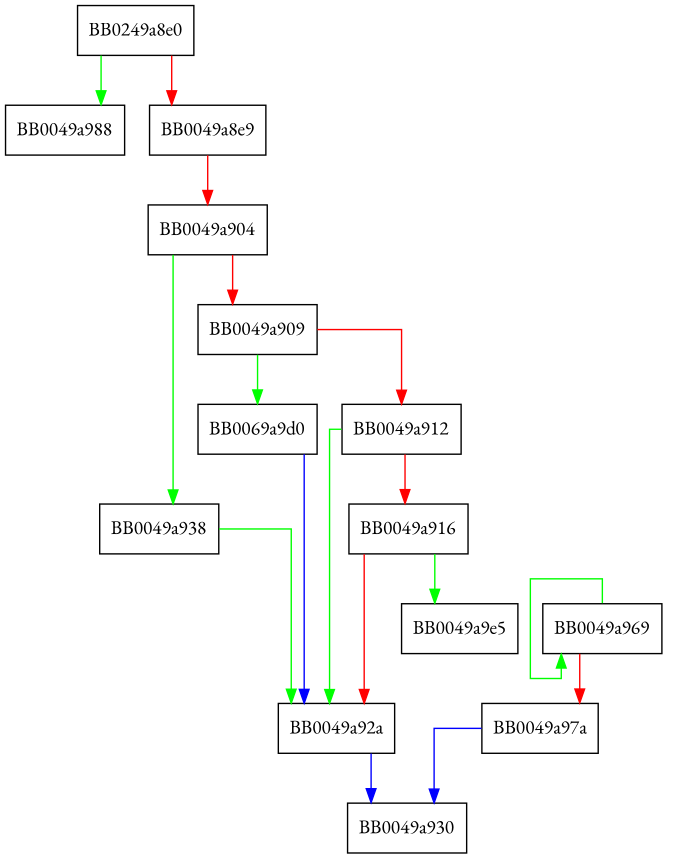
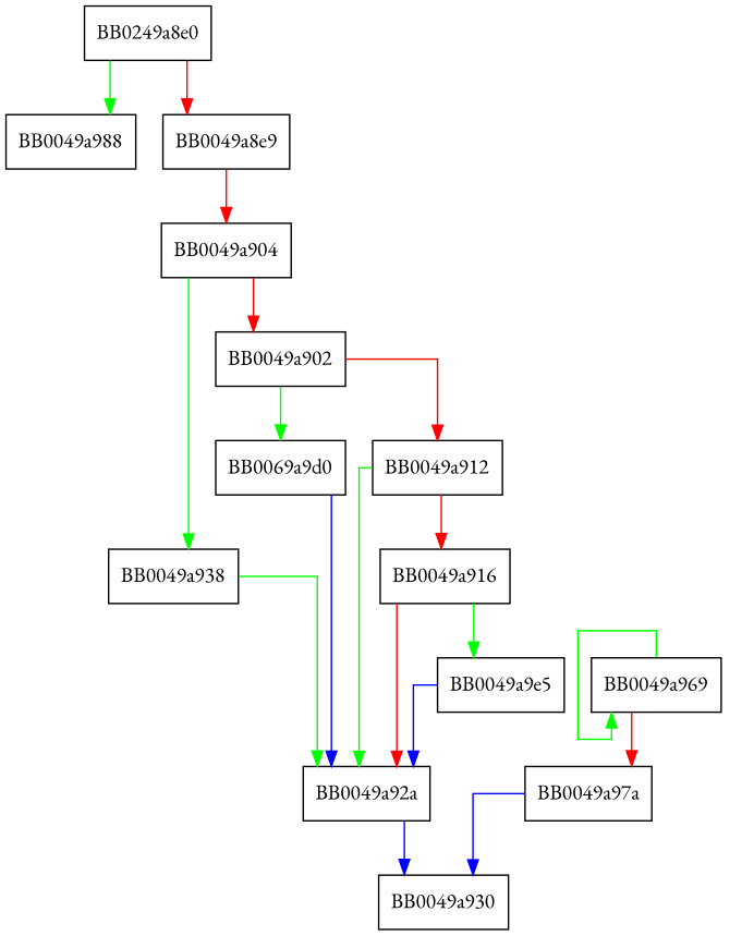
  digraph {
    fontname="EB Garamond"
    splines=ortho
    node [fontname="EB Garamond" shape=box]
    edge [color=green fontname="EB Garamond"]
    n1 [label=BB0249a8e0]
    BB0049a988
    BB0049a8e9
    BB0049a904
    BB0049a938
-   BB0049a909
+   BB0049a909 [label=BB0049a902]
    BB0049a92a
    n8 [label=BB0069a9d0]
    BB0049a912
    BB0049a930
    BB0049a916
    BB0049a9e5
    BB0049a969
    BB0049a97a
    n1 -> BB0049a988
    n1 -> BB0049a8e9 [color=red]
    BB0049a8e9 -> BB0049a904 [color=red]
    BB0049a904 -> BB0049a938
    BB0049a904 -> BB0049a909 [color=red]
    BB0049a938 -> BB0049a92a
    BB0049a909 -> n8
    BB0049a909 -> BB0049a912 [color=red]
    BB0049a92a -> BB0049a930 [color=blue]
    n8 -> BB0049a92a [color=blue]
    BB0049a912 -> BB0049a92a
    BB0049a912 -> BB0049a916 [color=red]
    BB0049a916 -> BB0049a92a [color=red]
    BB0049a916 -> BB0049a9e5
+   BB0049a9e5 -> BB0049a92a [color=blue]
    BB0049a969 -> BB0049a969
    BB0049a969 -> BB0049a97a [color=red]
    BB0049a97a -> BB0049a930 [color=blue]
  }
